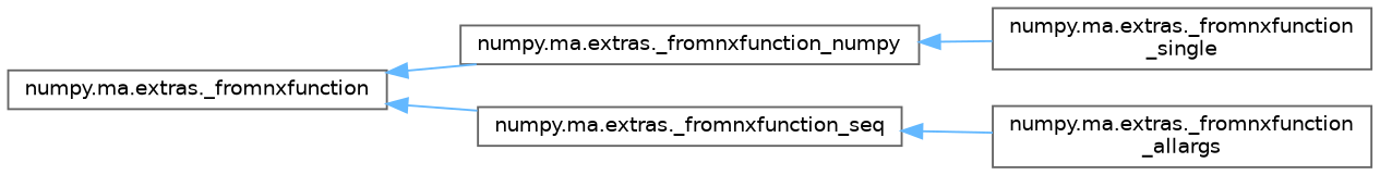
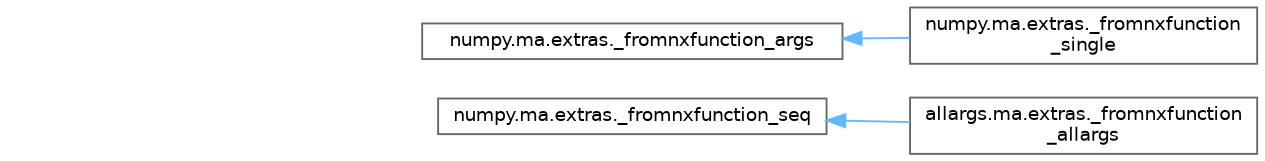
  digraph {
    rankdir=LR
    node [color=grey40 fillcolor=white fontname=Helvetica fontsize=10 shape=box style=filled]
    edge [color=steelblue1 dir=back fontname=Helvetica fontsize=10 labelfontname=Helvetica labelfontsize=10 style=solid]
-   n1 [height=0.2 label="numpy.ma.extras._fromnxfunction" width=0.4]
-   n2 [height=0.2 label="numpy.ma.extras._fromnxfunction_numpy" width=0.4]
+   n2 [height=0.2 label="numpy.ma.extras._fromnxfunction_args" width=0.4]
    n3 [height=0.2 label="numpy.ma.extras._fromnxfunction_seq" width=0.4]
-   n4 [height=0.2 label="numpy.ma.extras._fromnxfunction\l_allargs" width=0.4]
+   n4 [height=0.2 label="allargs.ma.extras._fromnxfunction\l_allargs" width=0.4]
    n5 [height=0.2 label="numpy.ma.extras._fromnxfunction\l_single" width=0.4]
-   n1 -> n2
-   n1 -> n3
    n2 -> n5
    n3 -> n4
  }
